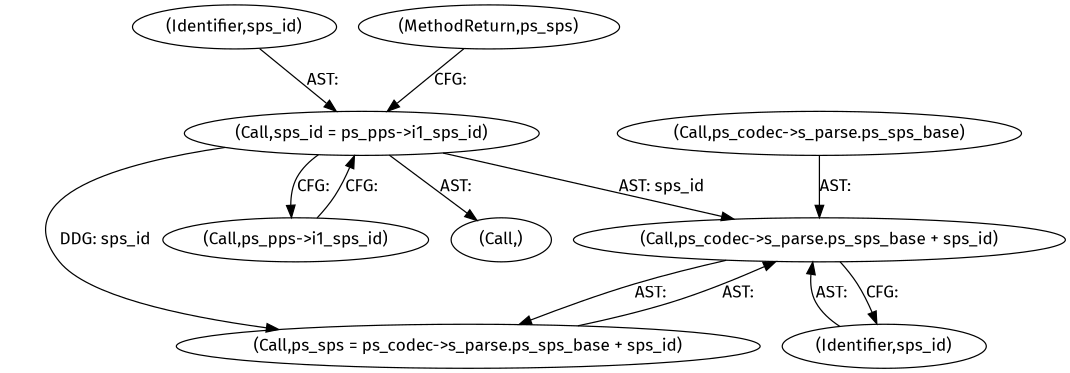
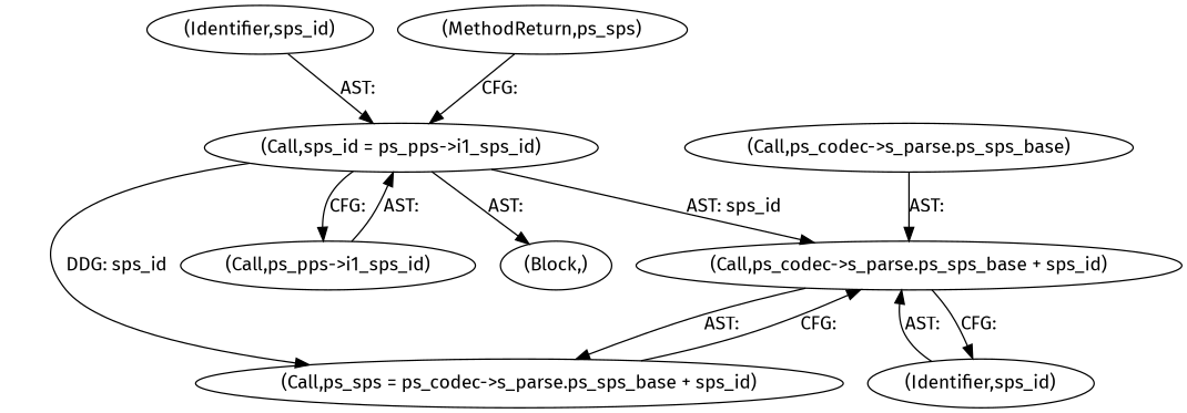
  digraph {
    fontname="Fira Sans"
    node [fontname="Fira Sans"]
    edge [fontname="Fira Sans"]
    n1 [label="(Call,ps_codec->s_parse.ps_sps_base + sps_id)"]
    n2 [label="(Identifier,sps_id)"]
    n3 [label="(Call,ps_sps = ps_codec->s_parse.ps_sps_base + sps_id)"]
    n4 [label="(Call,sps_id = ps_pps->i1_sps_id)"]
    n5 [label="(Call,ps_pps->i1_sps_id)"]
-   n6 [label="(Call,)"]
+   n6 [label="(Block,)"]
    n7 [label="(Identifier,sps_id)"]
    n8 [label="(MethodReturn,ps_sps)"]
    n9 [label="(Call,ps_codec->s_parse.ps_sps_base)"]
    n1 -> n2 [label="CFG: "]
    n1 -> n3 [label="AST: "]
    n2 -> n1 [label="AST: "]
-   n3 -> n1 [label="AST: "]
+   n3 -> n1 [label="CFG: "]
    n4 -> n1 [label="AST: sps_id"]
    n4 -> n3 [label="DDG: sps_id"]
    n4 -> n5 [label="CFG: "]
    n4 -> n6 [label="AST: "]
-   n5 -> n4 [label="CFG: "]
+   n5 -> n4 [label="AST: "]
    n7 -> n4 [label="AST: "]
    n8 -> n4 [label="CFG: "]
    n9 -> n1 [label="AST: "]
  }
